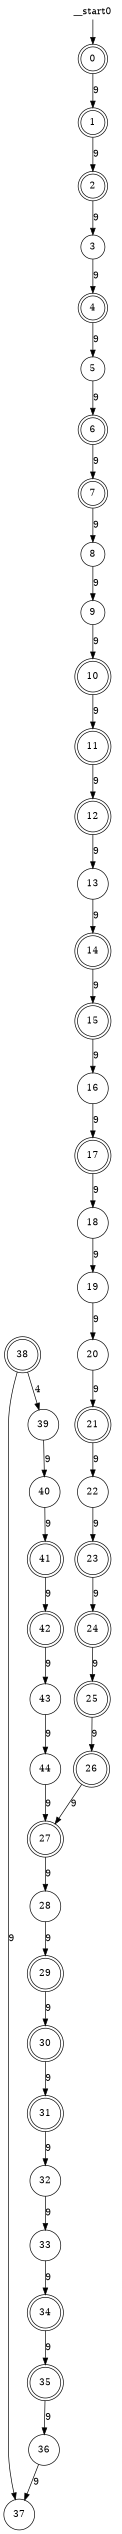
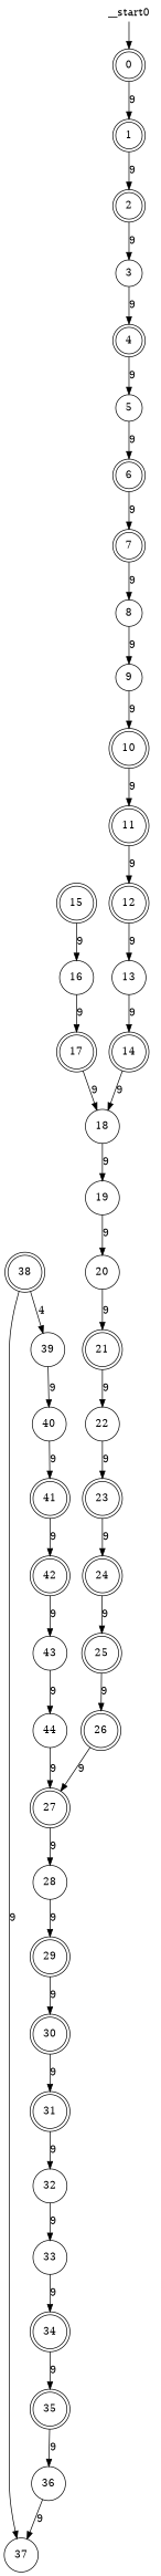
  digraph {
    node [shape=doublecircle]
    n1 [label=0]
    n2 [label=1]
    n3 [label=2]
    n4 [label=3 shape=circle]
    n5 [label=4]
    n6 [label=5 shape=circle]
    n7 [label=6]
    n8 [label=7]
    n9 [label=8 shape=circle]
    n10 [label=9 shape=circle]
    n11 [label=10]
    n12 [label=11]
    n13 [label=12]
    n14 [label=13 shape=circle]
    n15 [label=14]
    n16 [label=15]
    n17 [label=16 shape=circle]
    n18 [label=17]
    n19 [label=18 shape=circle]
    n20 [label=19 shape=circle]
    n21 [label=20 shape=circle]
    n22 [label=21]
    n23 [label=22 shape=circle]
    n24 [label=23]
    n25 [label=24]
    n26 [label=25]
    n27 [label=26]
    n28 [label=27]
    n29 [label=28 shape=circle]
    n30 [label=29]
    n31 [label=30]
    n32 [label=31]
    n33 [label=32 shape=circle]
    n34 [label=33 shape=circle]
    n35 [label=34]
    n36 [label=35]
    n37 [label=36 shape=circle]
    n38 [label=37 shape=circle]
    n39 [label=38]
    n40 [label=39 shape=circle]
    n41 [label=40 shape=circle]
    n42 [label=41]
    n43 [label=42]
    n44 [label=43 shape=circle]
    n45 [label=44 shape=circle]
    __start0 [height=0 shape=none width=0]
    n1 -> n2 [label=9]
    n2 -> n3 [label=9]
    n3 -> n4 [label=9]
    n4 -> n5 [label=9]
    n5 -> n6 [label=9]
    n6 -> n7 [label=9]
    n7 -> n8 [label=9]
    n8 -> n9 [label=9]
    n9 -> n10 [label=9]
    n10 -> n11 [label=9]
    n11 -> n12 [label=9]
    n12 -> n13 [label=9]
    n13 -> n14 [label=9]
    n14 -> n15 [label=9]
-   n15 -> n16 [label=9]
+   n15 -> n19 [label=9]
    n16 -> n17 [label=9]
    n17 -> n18 [label=9]
    n18 -> n19 [label=9]
    n19 -> n20 [label=9]
    n20 -> n21 [label=9]
    n21 -> n22 [label=9]
    n22 -> n23 [label=9]
    n23 -> n24 [label=9]
    n24 -> n25 [label=9]
    n25 -> n26 [label=9]
    n26 -> n27 [label=9]
    n27 -> n28 [label=9]
    n28 -> n29 [label=9]
    n29 -> n30 [label=9]
    n30 -> n31 [label=9]
    n31 -> n32 [label=9]
    n32 -> n33 [label=9]
    n33 -> n34 [label=9]
    n34 -> n35 [label=9]
    n35 -> n36 [label=9]
    n36 -> n37 [label=9]
    n37 -> n38 [label=9]
    n39 -> n38 [label=9]
    n39 -> n40 [label=4]
    n40 -> n41 [label=9]
    n41 -> n42 [label=9]
    n42 -> n43 [label=9]
    n43 -> n44 [label=9]
    n44 -> n45 [label=9]
    n45 -> n28 [label=9]
    __start0 -> n1
  }
